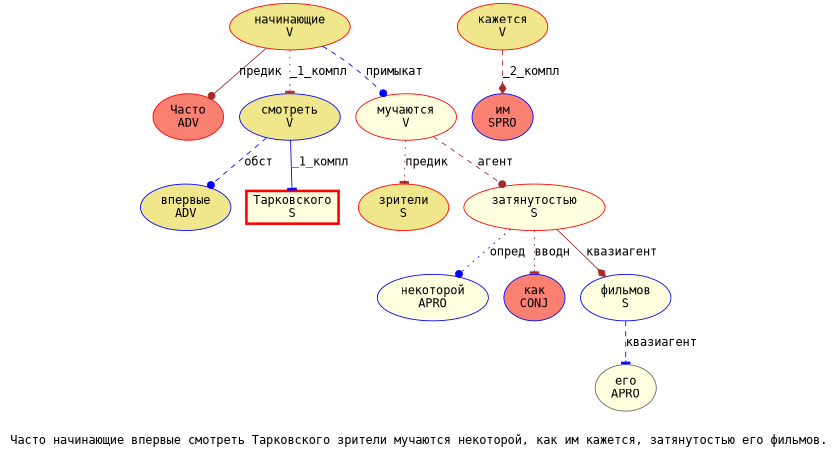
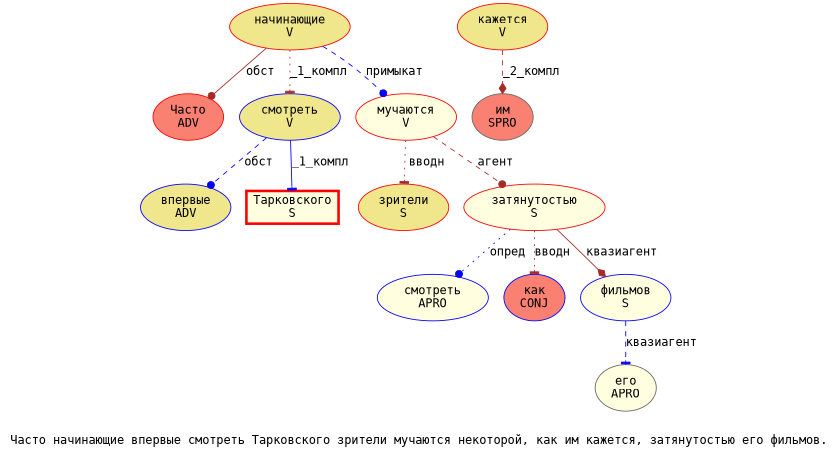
  digraph {
    fontname="DejaVu Sans Mono"
    label="Часто начинающие впервые смотреть Тарковского зрители мучаются некоторой, как им кажется, затянутостью его фильмов."
    node [color=red fillcolor=lightyellow fontname="DejaVu Sans Mono" penwidth=1 shape=ellipse style=filled]
    edge [arrowhead=dot color=brown fontname="DejaVu Sans Mono" style=dashed]
    n1 [fillcolor=salmon label="Часто\nADV"]
    n2 [fillcolor=khaki label="начинающие\nV"]
    n3 [color=blue fillcolor=khaki label="смотреть\nV"]
    n4 [label="мучаются\nV"]
    n5 [color=blue fillcolor=khaki label="впервые\nADV"]
    n6 [label="Тарковского\nS" penwidth=3 shape=box]
    n7 [fillcolor=khaki label="зрители\nS"]
    n8 [label="затянутостью\nS"]
-   n9 [color=blue label="некоторой\nAPRO"]
+   n9 [color=blue label="смотреть\nAPRO"]
    n10 [color=blue fillcolor=salmon label="как\nCONJ"]
    n11 [color=blue label="фильмов\nS"]
    n12 [fillcolor=khaki label="кажется\nV"]
-   n13 [color=blue fillcolor=salmon label="им\nSPRO"]
+   n13 [color=gray40 fillcolor=salmon label="им\nSPRO"]
    n14 [color=gray40 label="его\nAPRO"]
-   n2 -> n1 [label="предик" style=solid]
+   n2 -> n1 [label="обст" style=solid]
    n2 -> n3 [arrowhead=tee label="_1_компл" style=dotted]
    n2 -> n4 [color=blue label="примыкат"]
    n3 -> n5 [color=blue label="обст"]
    n3 -> n6 [arrowhead=tee color=blue label="_1_компл" style=solid]
-   n4 -> n7 [arrowhead=tee label="предик" style=dotted]
+   n4 -> n7 [arrowhead=tee label="вводн" style=dotted]
    n4 -> n8 [label="агент"]
    n8 -> n9 [color=blue label="опред" style=dotted]
    n8 -> n10 [arrowhead=tee label="вводн" style=dotted]
    n8 -> n11 [arrowhead=diamond label="квазиагент" style=solid]
    n11 -> n14 [arrowhead=tee color=blue label="квазиагент"]
    n12 -> n13 [arrowhead=diamond label="_2_компл"]
  }
